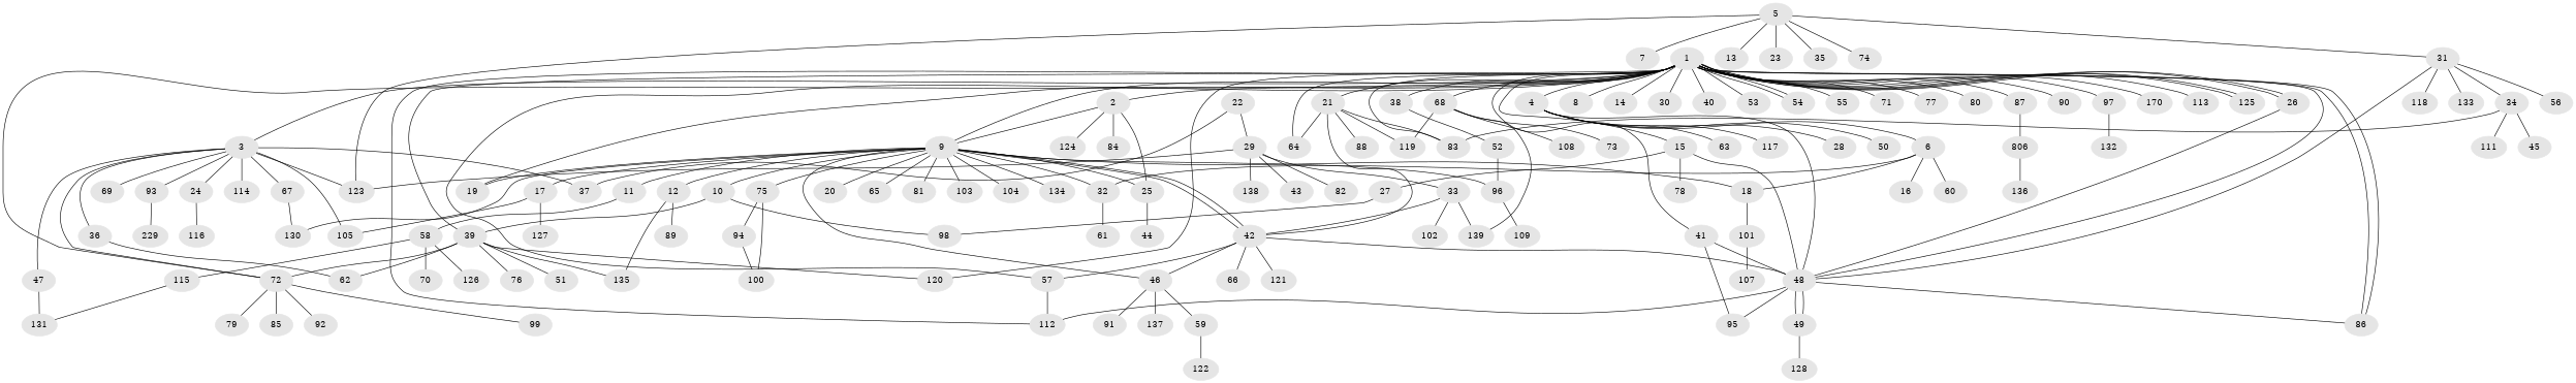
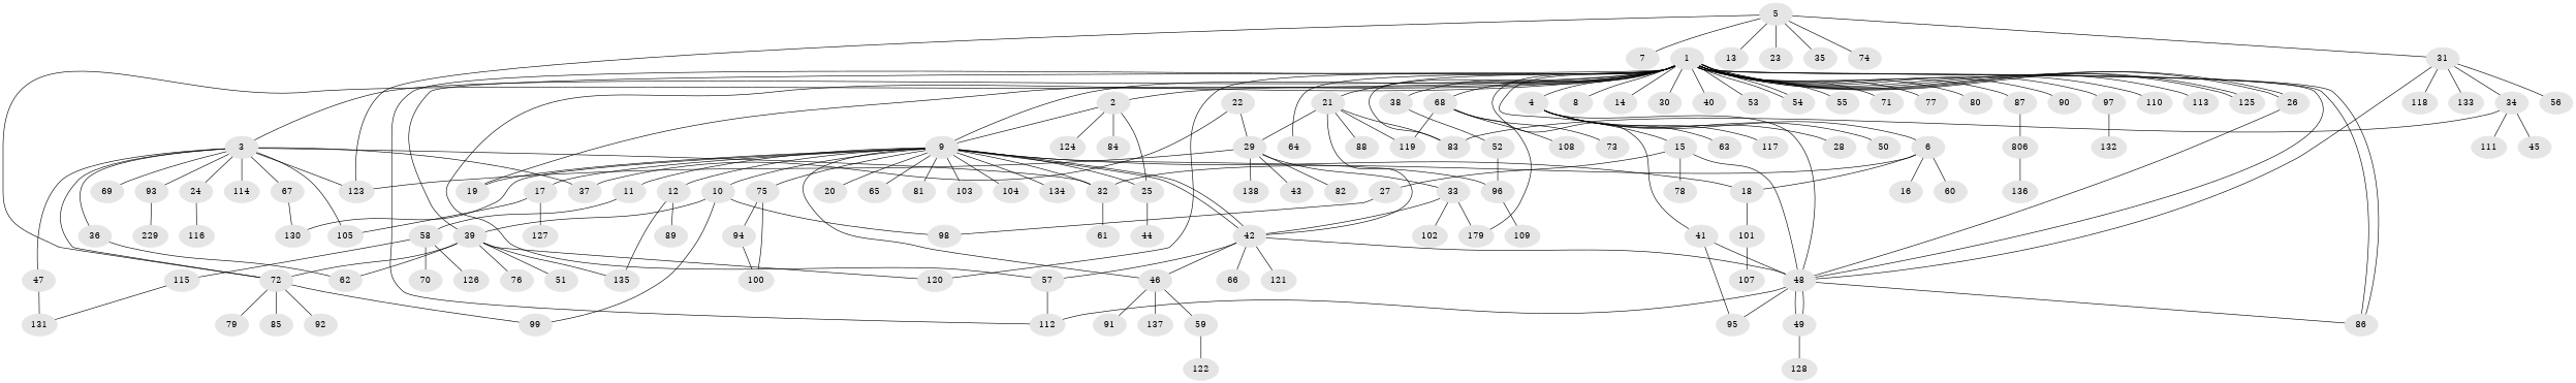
  graph {
    node [color=gray90 style=filled]
    1
    2
    3
    4
    8
    9
    14
    15
    19
    21
    26
    30
    38
    39
    40
    41
    48
    53
    54
    55
    57
    64
    68
    71
    72
    77
    80
    83
    86
    87
    90
    97
-   110 [label=170]
+   110
    112
    113
    120
    125
    25
    84
    124
    24
    32
    36
    37
    47
    67
    69
    93
    105
    114
    123
    6
    28
    50
    63
    117
    16
    18
    60
    10
    11
    12
    17
    20
    42
    46
    65
    75
    81
    96
    103
    104
    130
    134
    27
    78
    29
    88
    119
    52
    135
    62
    51
    76
    95
    49
-   139
+   139 [label=179]
    73
    108
    99
    79
    85
    92
    n94 [label=806]
    132
    44
    5
    7
    13
    23
    31
    35
    74
    116
    61
    131
    n107 [label=229]
    34
    56
    118
    133
    101
    98
    58
    89
    127
    66
    121
    59
    91
    137
    94
    100
    109
    70
    115
    126
    107
    22
    33
    43
    82
    138
    102
    45
    111
    122
    128
    136
    1 -- 2
    1 -- 3
    1 -- 4
    1 -- 8
    1 -- 9
    1 -- 14
    1 -- 15
    1 -- 19
    1 -- 21
    1 -- 26
    1 -- 26
    1 -- 30
    1 -- 38
    1 -- 39
    1 -- 40
    1 -- 41
    1 -- 48
    1 -- 53
    1 -- 54
    1 -- 54
    1 -- 55
    1 -- 57
    1 -- 64
    1 -- 68
    1 -- 71
    1 -- 72
    1 -- 77
    1 -- 80
    1 -- 83
    1 -- 86
    1 -- 86
    1 -- 87
    1 -- 90
    1 -- 97
    1 -- 110
    1 -- 112
    1 -- 113
    1 -- 120
    1 -- 125
    1 -- 125
    2 -- 9
    2 -- 25
    2 -- 84
    2 -- 124
    3 -- 72
    3 -- 24
+   3 -- 32
    3 -- 36
    3 -- 37
    3 -- 47
    3 -- 67
    3 -- 69
    3 -- 93
    3 -- 105
    3 -- 114
    3 -- 123
    4 -- 48
    4 -- 6
    4 -- 28
    4 -- 50
    4 -- 63
    4 -- 117
    9 -- 19
    9 -- 25
    9 -- 32
    9 -- 18
    9 -- 10
    9 -- 11
    9 -- 12
    9 -- 17
    9 -- 20
    9 -- 42
    9 -- 42
    9 -- 46
    9 -- 65
    9 -- 75
    9 -- 81
    9 -- 96
    9 -- 103
    9 -- 104
    9 -- 130
    9 -- 134
    15 -- 48
    15 -- 27
    15 -- 78
    21 -- 83
    21 -- 42
-   21 -- 64
+   21 -- 29
    21 -- 88
    21 -- 119
    26 -- 48
    38 -- 52
    39 -- 72
    39 -- 120
    39 -- 135
    39 -- 62
    39 -- 51
    39 -- 76
    41 -- 48
    41 -- 95
    48 -- 86
    48 -- 112
    48 -- 95
    48 -- 49
    48 -- 49
    57 -- 112
    68 -- 119
    68 -- 139
    68 -- 73
    68 -- 108
    72 -- 99
    72 -- 79
    72 -- 85
    72 -- 92
    87 -- n94
    97 -- 132
    25 -- 44
    24 -- 116
    32 -- 61
    36 -- 62
    47 -- 131
    67 -- 130
    93 -- n107
    6 -- 32
    6 -- 16
    6 -- 18
    6 -- 60
    18 -- 101
    10 -- 39
+   10 -- 99
    10 -- 98
    11 -- 58
    12 -- 135
    12 -- 89
    17 -- 105
    17 -- 127
    42 -- 48
    42 -- 57
    42 -- 46
    42 -- 66
    42 -- 121
    46 -- 59
    46 -- 91
    46 -- 137
    75 -- 94
    75 -- 100
    96 -- 109
    27 -- 98
    29 -- 123
    29 -- 33
    29 -- 43
    29 -- 82
    29 -- 138
    52 -- 96
    49 -- 128
    n94 -- 136
    5 -- 123
    5 -- 7
    5 -- 13
    5 -- 23
    5 -- 31
    5 -- 35
    5 -- 74
    31 -- 48
    31 -- 34
    31 -- 56
    31 -- 118
    31 -- 133
    34 -- 83
    34 -- 45
    34 -- 111
    101 -- 107
    58 -- 70
    58 -- 115
    58 -- 126
    59 -- 122
    94 -- 100
    115 -- 131
    22 -- 37
    22 -- 29
    33 -- 42
    33 -- 139
    33 -- 102
  }
